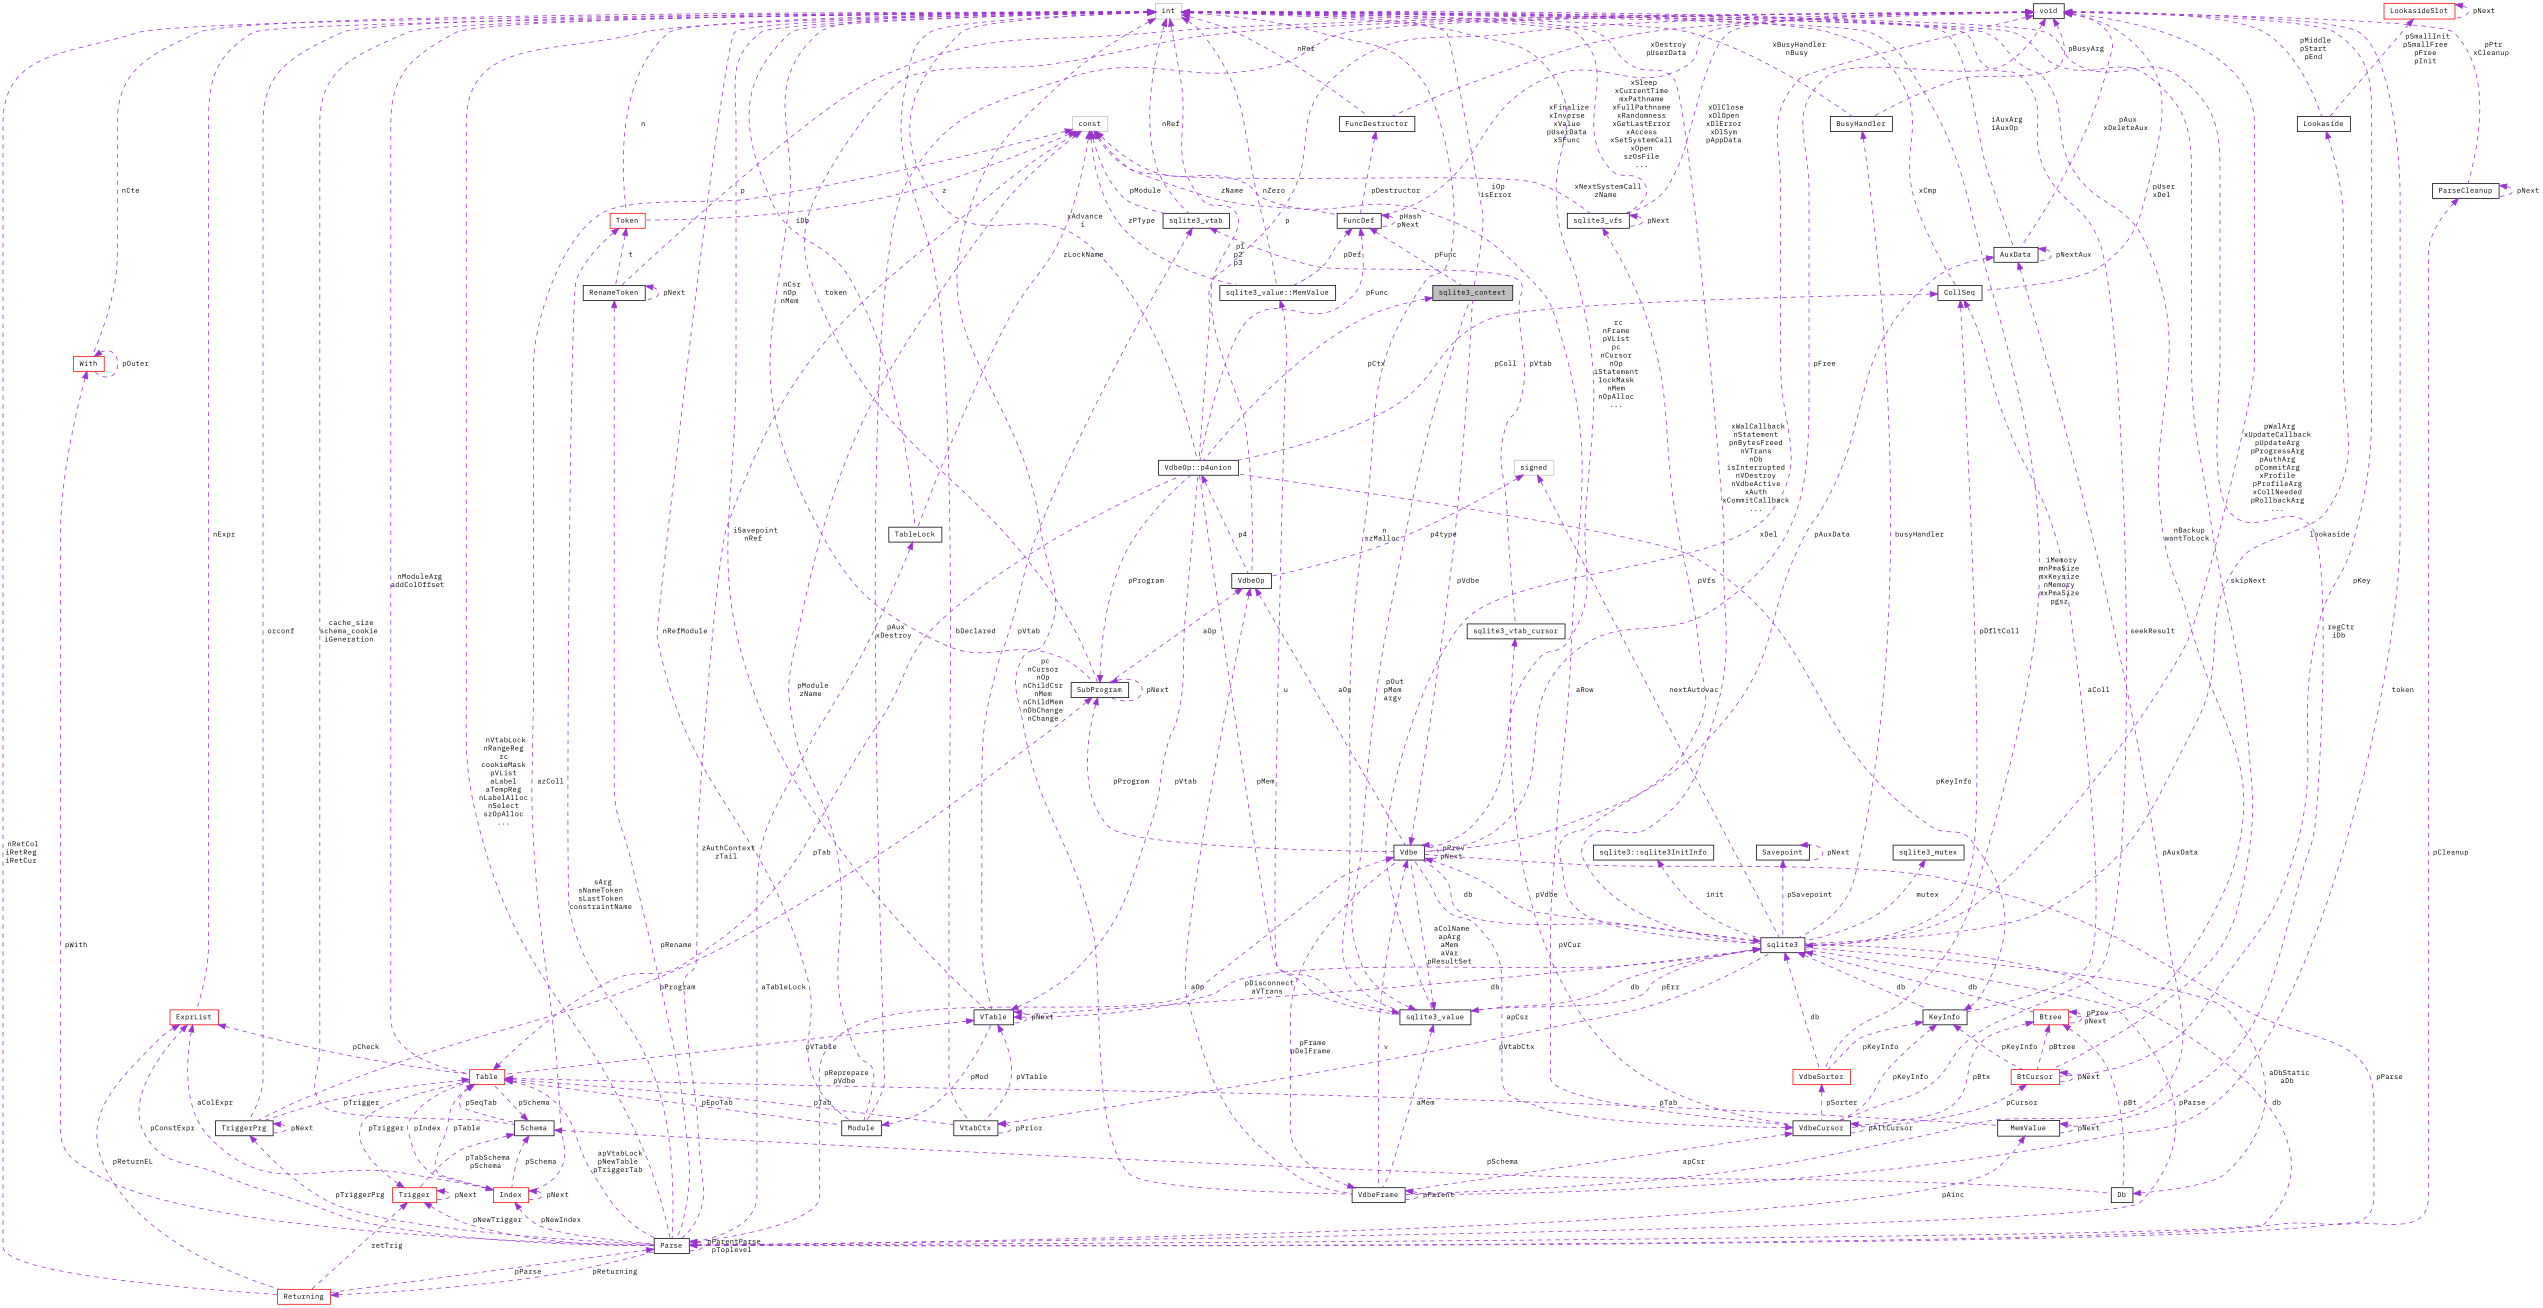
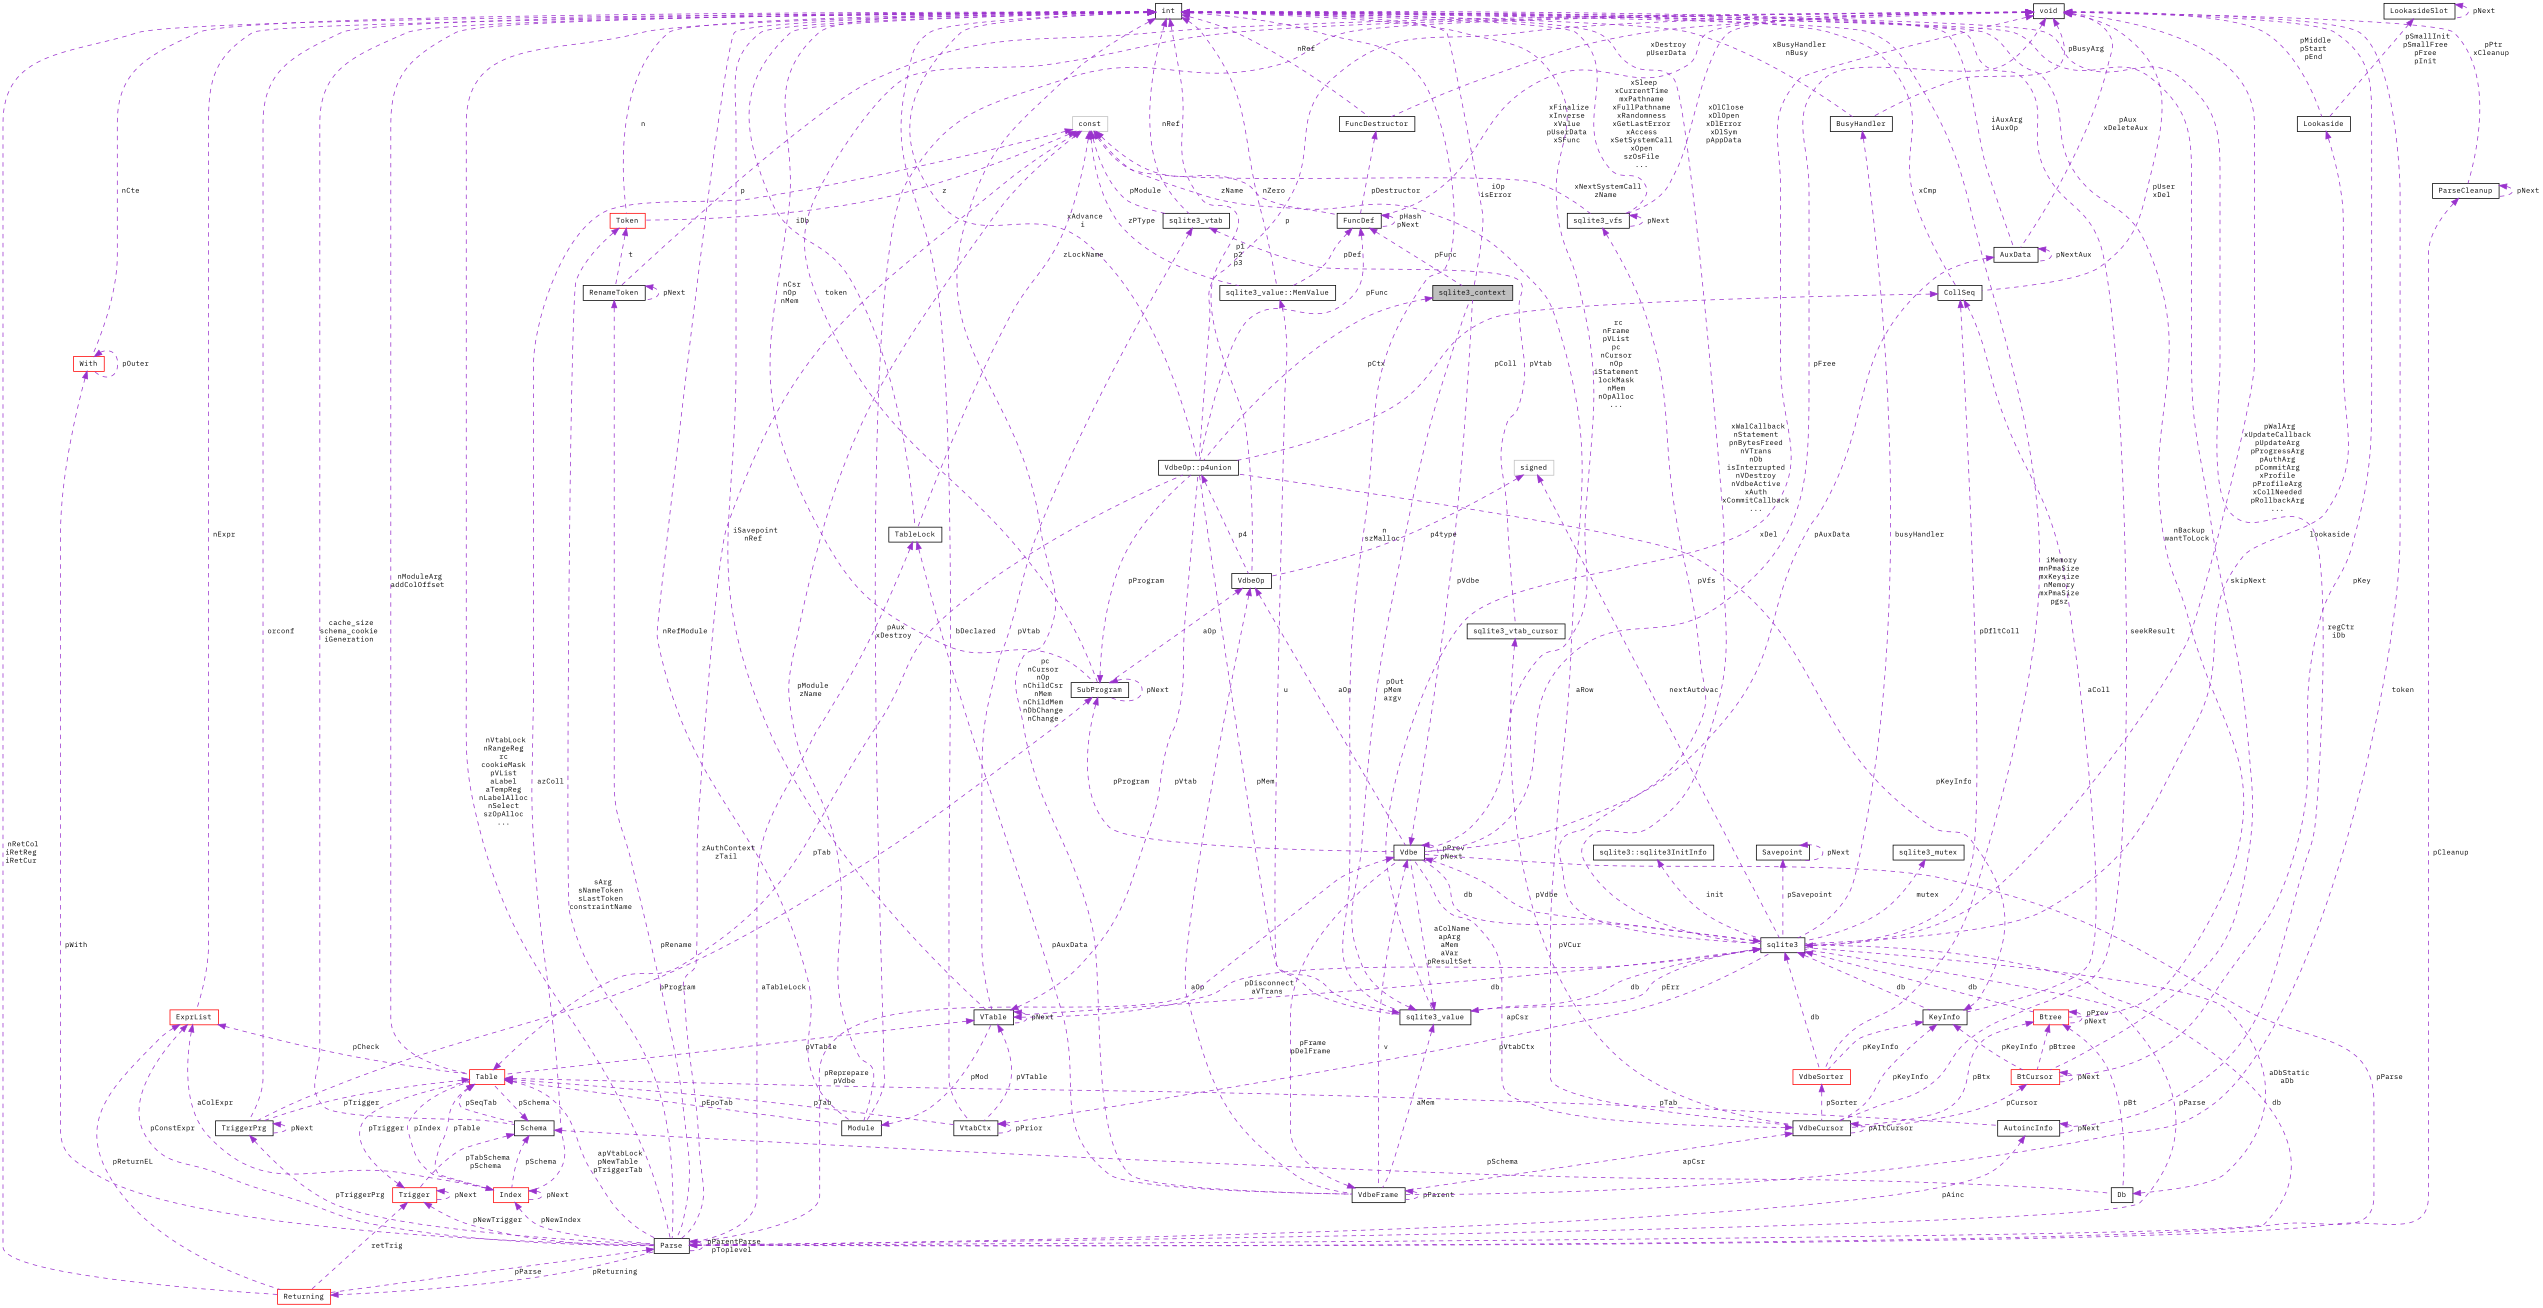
  digraph {
    fontname="IBM Plex Mono"
    rankdir=TB
    node [color=black fillcolor=white fontname="IBM Plex Mono" fontsize=10 shape=record style=filled]
    edge [color=darkorchid3 dir=back fontname="IBM Plex Mono" fontsize=10 labelfontname=Helvetica labelfontsize=10 style=dashed]
    n1 [fillcolor=grey75 fontcolor=black height=0.2 label=sqlite3_context width=0.4]
    n2 [height=0.2 label="VdbeOp::p4union" width=0.4]
    n3 [height=0.2 label=VdbeOp width=0.4]
    n4 [height=0.2 label=Vdbe width=0.4]
    n5 [height=0.2 label=sqlite3 width=0.4]
    n6 [height=0.2 label=Parse width=0.4]
    n7 [height=0.2 label=VdbeFrame width=0.4]
    n8 [height=0.2 label=sqlite3_value width=0.4]
    n9 [height=0.2 label=VTable width=0.4]
    n10 [color=red height=0.2 label=Btree width=0.4]
    n11 [height=0.2 label=KeyInfo width=0.4]
    n12 [color=red height=0.2 label=VdbeSorter width=0.4]
    n13 [color=red height=0.2 label=Returning width=0.4]
    n14 [height=0.2 label=VtabCtx width=0.4]
    n15 [color=red height=0.2 label=Table width=0.4]
    n16 [color=red height=0.2 label=BtCursor width=0.4]
    n17 [height=0.2 label=VdbeCursor width=0.4]
    n18 [height=0.2 label=Db width=0.4]
    n19 [height=0.2 label=Savepoint width=0.4]
    n20 [height=0.2 label=void width=0.4]
    n21 [height=0.2 label=Lookaside width=0.4]
    n22 [height=0.2 label=FuncDef width=0.4]
    n23 [height=0.2 label=FuncDestructor width=0.4]
    n24 [height=0.2 label=sqlite3_vfs width=0.4]
    n25 [height=0.2 label=BusyHandler width=0.4]
    n26 [height=0.2 label=Module width=0.4]
    n27 [height=0.2 label=CollSeq width=0.4]
    n28 [height=0.2 label=ParseCleanup width=0.4]
    n29 [height=0.2 label=SubProgram width=0.4]
    n30 [height=0.2 label=RenameToken width=0.4]
    n31 [height=0.2 label=AuxData width=0.4]
    n32 [height=0.2 label="sqlite3_value::MemValue" width=0.4]
    n33 [height=0.2 label=TriggerPrg width=0.4]
-   n34 [color=red height=0.2 label=LookasideSlot width=0.4]
-   n35 [color=grey75 height=0.2 label=int width=0.4]
+   n34 [height=0.2 label=LookasideSlot width=0.4]
+   n35 [height=0.2 label=int width=0.4]
    n36 [height=0.2 label=Schema width=0.4]
    n37 [color=red height=0.2 label=ExprList width=0.4]
    n38 [height=0.2 label=sqlite3_vtab width=0.4]
    n39 [height=0.2 label=TableLock width=0.4]
    n40 [color=red height=0.2 label=Token width=0.4]
    n41 [color=red height=0.2 label=With width=0.4]
-   n42 [height=0.2 label=MemValue width=0.4]
+   n42 [height=0.2 label=AutoincInfo width=0.4]
    n43 [color=red height=0.2 label=Index width=0.4]
    n44 [color=red height=0.2 label=Trigger width=0.4]
    n45 [height=0.2 label=sqlite3_vtab_cursor width=0.4]
    n46 [color=grey75 height=0.2 label=const width=0.4]
    n47 [height=0.2 label=sqlite3_mutex width=0.4]
    n48 [height=0.2 label="sqlite3::sqlite3InitInfo" width=0.4]
    n49 [color=grey75 height=0.2 label=signed width=0.4]
    n1 -> n2 [label=" pCtx"]
    n2 -> n3 [label=" p4"]
    n3 -> n4 [label=" aOp"]
    n3 -> n7 [label=" aOp"]
    n3 -> n29 [label=" aOp"]
    n4 -> n1 [label=" pVdbe"]
    n4 -> n4 [label=" pPrev\npNext"]
    n4 -> n5 [label=" pVdbe"]
    n4 -> n6 [label=" pReprepare\npVdbe"]
    n4 -> n7 [label=" v"]
    n5 -> n4 [label=" db"]
    n5 -> n6 [label=" db"]
    n5 -> n8 [label=" db"]
    n5 -> n9 [label=" db"]
    n5 -> n10 [label=" db"]
    n5 -> n11 [label=" db"]
    n5 -> n12 [label=" db"]
    n6 -> n4 [label=" pParse"]
    n6 -> n5 [label=" pParse"]
    n6 -> n6 [label=" pParentParse\npToplevel"]
    n6 -> n13 [label=" pParse"]
    n7 -> n4 [label=" pFrame\npDelFrame"]
    n7 -> n7 [label=" pParent"]
    n8 -> n1 [label=" pOut\npMem\nargv"]
    n8 -> n2 [label=" pMem"]
    n8 -> n4 [label=" aColName\napArg\naMem\naVar\npResultSet"]
    n8 -> n5 [label=" pErr"]
    n8 -> n7 [label=" aMem"]
    n9 -> n2 [label=" pVtab"]
    n9 -> n5 [label=" pDisconnect\naVTrans"]
    n9 -> n9 [label=" pNext"]
    n9 -> n14 [label=" pVTable"]
    n9 -> n15 [label=" pVTable"]
    n10 -> n10 [label=" pPrev\npNext"]
    n10 -> n16 [label=" pBtree"]
    n10 -> n17 [label=" pBtx"]
    n10 -> n18 [label=" pBt"]
    n11 -> n2 [label=" pKeyInfo"]
    n11 -> n12 [label=" pKeyInfo"]
    n11 -> n16 [label=" pKeyInfo"]
    n11 -> n17 [label=" pKeyInfo"]
    n12 -> n17 [label=" pSorter"]
    n13 -> n6 [label=" pReturning"]
    n14 -> n5 [label=" pVtabCtx"]
    n14 -> n14 [label=" pPrior"]
    n15 -> n2 [label=" pTab"]
    n15 -> n6 [label=" apVtabLock\npNewTable\npTriggerTab"]
    n15 -> n14 [label=" pTab"]
    n15 -> n26 [label=" pEpoTab"]
    n15 -> n33 [label=" pTrigger"]
    n15 -> n36 [label=" pSeqTab"]
    n15 -> n42 [label=" pTab"]
    n15 -> n43 [label=" pTable"]
    n16 -> n16 [label=" pNext"]
    n16 -> n17 [label=" pCursor"]
    n17 -> n4 [label=" apCsr"]
    n17 -> n7 [label=" apCsr"]
    n17 -> n17 [label=" pAltCursor"]
    n18 -> n5 [label=" aDbStatic\naDb"]
    n19 -> n5 [label=" pSavepoint"]
    n19 -> n19 [label=" pNext"]
    n20 -> n2 [label=" p"]
    n20 -> n4 [label=" pFree"]
    n20 -> n5 [label=" pWalArg\nxUpdateCallback\npUpdateArg\npProgressArg\npAuthArg\npCommitArg\nxProfile\npProfileArg\nxCollNeeded\npRollbackArg\n..."]
    n20 -> n7 [label=" token"]
    n20 -> n8 [label=" xDel"]
    n20 -> n16 [label=" pKey"]
    n20 -> n21 [label=" pMiddle\npStart\npEnd"]
    n20 -> n22 [label=" xFinalize\nxInverse\nxValue\npUserData\nxSFunc"]
    n20 -> n23 [label=" xDestroy\npUserData"]
    n20 -> n24 [label=" xDlClose\nxDlOpen\nxDlError\nxDlSym\npAppData"]
    n20 -> n25 [label=" pBusyArg"]
    n20 -> n26 [label=" pAux\nxDestroy"]
    n20 -> n27 [label=" pUser\nxDel"]
    n20 -> n28 [label=" pPtr\nxCleanup"]
    n20 -> n29 [label=" token"]
    n20 -> n30 [label=" p"]
    n20 -> n31 [label=" pAux\nxDeleteAux"]
    n21 -> n5 [label=" lookaside"]
    n22 -> n1 [label=" pFunc"]
    n22 -> n2 [label=" pFunc"]
    n22 -> n22 [label=" pHash\npNext"]
    n22 -> n32 [label=" pDef"]
    n23 -> n22 [label=" pDestructor"]
    n24 -> n5 [label=" pVfs"]
    n24 -> n24 [label=" pNext"]
    n25 -> n5 [label=" busyHandler"]
    n26 -> n9 [label=" pMod"]
    n27 -> n2 [label=" pColl"]
    n27 -> n5 [label=" pDfltColl"]
    n27 -> n11 [label=" aColl"]
    n28 -> n6 [label=" pCleanup"]
    n28 -> n28 [label=" pNext"]
    n29 -> n2 [label=" pProgram"]
    n29 -> n4 [label=" pProgram"]
    n29 -> n29 [label=" pNext"]
    n29 -> n33 [label=" pProgram"]
    n30 -> n6 [label=" pRename"]
    n30 -> n30 [label=" pNext"]
    n31 -> n4 [label=" pAuxData"]
-   n31 -> n7 [label=" pAuxData"]
+   n39 -> n7 [label=" pAuxData"]
    n31 -> n31 [label=" pNextAux"]
    n32 -> n8 [label=" u"]
    n33 -> n6 [label=" pTriggerPrg"]
    n33 -> n33 [label=" pNext"]
    n34 -> n21 [label=" pSmallInit\npSmallFree\npFree\npInit"]
    n34 -> n34 [label=" pNext"]
    n35 -> n1 [label=" iOp\nisError"]
    n35 -> n2 [label=" xAdvance\ni"]
    n35 -> n3 [label=" p1\np2\np3"]
    n35 -> n4 [label=" rc\nnFrame\npVList\npc\nnCursor\nnOp\niStatement\nlockMask\nnMem\nnOpAlloc\n..."]
    n35 -> n5 [label=" xWalCallback\nnStatement\npnBytesFreed\nnVTrans\nnDb\nisInterrupted\nnVDestroy\nnVdbeActive\nxAuth\nxCommitCallback\n..."]
    n35 -> n6 [label=" nVtabLock\nnRangeReg\nrc\ncookieMask\npVList\naLabel\naTempReg\nnLabelAlloc\nnSelect\nszOpAlloc\n..."]
    n35 -> n7 [label=" pc\nnCursor\nnOp\nnChildCsr\nnMem\nnChildMem\nnDbChange\nnChange"]
    n35 -> n8 [label=" n\nszMalloc"]
    n35 -> n9 [label=" iSavepoint\nnRef"]
    n35 -> n10 [label=" nBackup\nwantToLock"]
    n35 -> n12 [label=" iMemory\nmnPmaSize\nmxKeysize\nnMemory\nmxPmaSize\npgsz"]
    n35 -> n13 [label=" nRetCol\niRetReg\niRetCur"]
    n35 -> n14 [label=" bDeclared"]
    n35 -> n15 [label=" nModuleArg\naddColOffset"]
    n35 -> n16 [label=" skipNext"]
    n35 -> n17 [label=" seekResult"]
    n35 -> n23 [label=" nRef"]
    n35 -> n24 [label=" xSleep\nxCurrentTime\nmxPathname\nxFullPathname\nxRandomness\nxGetLastError\nxAccess\nxSetSystemCall\nxOpen\nszOsFile\n..."]
    n35 -> n25 [label=" xBusyHandler\nnBusy"]
    n35 -> n26 [label=" nRefModule"]
    n35 -> n27 [label=" xCmp"]
    n35 -> n29 [label=" nCsr\nnOp\nnMem"]
    n35 -> n31 [label=" iAuxArg\niAuxOp"]
    n35 -> n32 [label=" nZero"]
    n35 -> n33 [label=" orconf"]
    n35 -> n36 [label=" cache_size\nschema_cookie\niGeneration"]
    n35 -> n37 [label=" nExpr"]
    n35 -> n38 [label=" nRef"]
    n35 -> n39 [label=" iDb"]
    n35 -> n40 [label=" n"]
    n35 -> n41 [label=" nCte"]
    n35 -> n42 [label=" regCtr\niDb"]
    n36 -> n15 [label=" pSchema"]
    n36 -> n18 [label=" pSchema"]
    n36 -> n43 [label=" pSchema"]
    n36 -> n44 [label=" pTabSchema\npSchema"]
    n37 -> n6 [label=" pConstExpr"]
    n37 -> n13 [label=" pReturnEL"]
    n37 -> n15 [label=" pCheck"]
    n37 -> n43 [label=" aColExpr"]
    n38 -> n9 [label=" pVtab"]
    n38 -> n45 [label=" pVtab"]
    n39 -> n6 [label=" aTableLock"]
    n40 -> n6 [label=" sArg\nsNameToken\nsLastToken\nconstraintName"]
    n40 -> n30 [label=" t"]
    n41 -> n6 [label=" pWith"]
    n41 -> n41 [label=" pOuter"]
    n42 -> n6 [label=" pAinc"]
    n42 -> n42 [label=" pNext"]
    n43 -> n6 [label=" pNewIndex"]
    n43 -> n15 [label=" pIndex"]
    n43 -> n43 [label=" pNext"]
    n44 -> n6 [label=" pNewTrigger"]
    n44 -> n13 [label=" retTrig"]
    n44 -> n15 [label=" pTrigger"]
    n44 -> n44 [label=" pNext"]
    n45 -> n17 [label=" pVCur"]
    n46 -> n6 [label=" zAuthContext\nzTail"]
    n46 -> n17 [label=" aRow"]
    n46 -> n22 [label=" zName"]
    n46 -> n24 [label=" xNextSystemCall\nzName"]
    n46 -> n26 [label=" pModule\nzName"]
    n46 -> n32 [label=" zPType"]
    n46 -> n38 [label=" pModule"]
    n46 -> n39 [label=" zLockName"]
    n46 -> n40 [label=" z"]
    n46 -> n43 [label=" azColl"]
    n47 -> n5 [label=" mutex"]
    n48 -> n5 [label=" init"]
    n49 -> n3 [label=" p4type"]
    n49 -> n5 [label=" nextAutovac"]
  }
